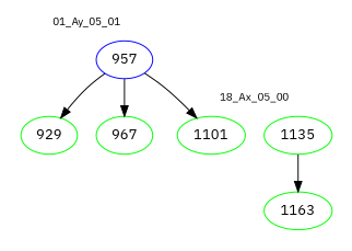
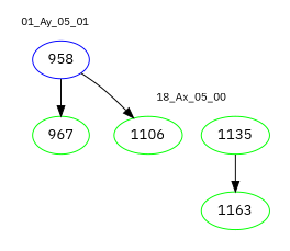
  digraph {
    fontname="IBM Plex Sans"
    node [color=green fontname="IBM Plex Sans"]
    edge [color=black fontname="IBM Plex Sans"]
-   n1 [color=blue label=957]
-   n2 [label=929]
+   n1 [color=blue label=958]
    n3 [label=967]
    n4 [label=1135]
-   n5 [label=1101]
+   n5 [label=1106]
    n6 [label=1163]
    subgraph cluster_1 {
      color=white
      fontsize=10
      label="01_Ay_05_01"
      n1
-     n2
      n3
    }
    subgraph cluster_2 {
      color=white
      fontsize=10
      label="18_Ax_05_00"
      n4
      n5
      n6
    }
-   n1 -> n2
    n1 -> n3
    n1 -> n5
    n4 -> n6
  }
